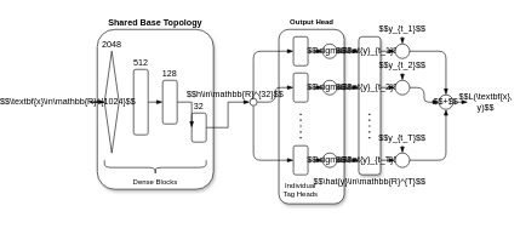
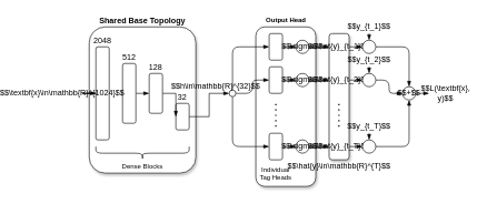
  <mxCell id="0" />
  <mxCell id="1" parent="0" />
  <mxCell id="2" value="" style="rounded=1;whiteSpace=wrap;html=1;shadow=1;" vertex="1" parent="1"><mxGeometry x="340" y="40" width="90" height="240" as="geometry" /></mxCell>
  <mxCell id="3" value="" style="rounded=1;whiteSpace=wrap;html=1;labelPosition=center;verticalLabelPosition=top;align=center;verticalAlign=bottom;shadow=1;" vertex="1" parent="1"><mxGeometry x="450" y="50" width="30" height="190" as="geometry" /></mxCell>
  <mxCell id="4" value="&lt;b&gt;Shared Base Topology&lt;/b&gt;" style="rounded=1;whiteSpace=wrap;html=1;labelPosition=center;verticalLabelPosition=top;align=center;verticalAlign=bottom;shadow=1;" parent="1" vertex="1"><mxGeometry x="90" y="40" width="160" height="220" as="geometry" /></mxCell>
  <mxCell id="5" style="edgeStyle=orthogonalEdgeStyle;rounded=0;orthogonalLoop=1;jettySize=auto;html=1;exitX=1;exitY=0.5;exitDx=0;exitDy=0;entryX=0;entryY=0.5;entryDx=0;entryDy=0;endArrow=blockThin;endFill=1;" parent="1" source="6" target="10" edge="1"><mxGeometry relative="1" as="geometry" /></mxCell>
  <mxCell id="6" value="512" style="rounded=1;whiteSpace=wrap;html=1;labelPosition=center;verticalLabelPosition=top;align=center;verticalAlign=bottom;" parent="1" vertex="1"><mxGeometry x="140" y="95" width="20" height="90" as="geometry" /></mxCell>
  <mxCell id="7" style="edgeStyle=orthogonalEdgeStyle;rounded=0;orthogonalLoop=1;jettySize=auto;html=1;exitX=1;exitY=0.5;exitDx=0;exitDy=0;entryX=0;entryY=0.5;entryDx=0;entryDy=0;endArrow=blockThin;endFill=1;" parent="1" source="8" target="19" edge="1"><mxGeometry relative="1" as="geometry" /></mxCell>
  <mxCell id="8" value="32" style="rounded=1;whiteSpace=wrap;html=1;labelPosition=center;verticalLabelPosition=top;align=center;verticalAlign=bottom;" parent="1" vertex="1"><mxGeometry x="220" y="155" width="20" height="40" as="geometry" /></mxCell>
  <mxCell id="9" style="edgeStyle=orthogonalEdgeStyle;rounded=0;orthogonalLoop=1;jettySize=auto;html=1;exitX=1;exitY=0.5;exitDx=0;exitDy=0;entryX=0;entryY=0.5;entryDx=0;entryDy=0;endArrow=blockThin;endFill=1;" parent="1" source="10" target="8" edge="1"><mxGeometry relative="1" as="geometry" /></mxCell>
  <mxCell id="10" value="128" style="rounded=1;whiteSpace=wrap;html=1;labelPosition=center;verticalLabelPosition=top;align=center;verticalAlign=bottom;" parent="1" vertex="1"><mxGeometry x="180" y="110" width="20" height="60" as="geometry" /></mxCell>
- <mxCell id="11" value="2048" style="rhombus;whiteSpace=wrap;html=1;labelPosition=center;verticalLabelPosition=top;align=center;verticalAlign=bottom;" parent="1" vertex="1"><mxGeometry x="100" y="70" width="20" height="140" as="geometry" /></mxCell>
+ <mxCell id="11" value="2048" style="rounded=1;whiteSpace=wrap;html=1;labelPosition=center;verticalLabelPosition=top;align=center;verticalAlign=bottom;" parent="1" vertex="1"><mxGeometry x="100" y="70" width="20" height="140" as="geometry" /></mxCell>
  <mxCell id="12" value="" style="shape=curlyBracket;whiteSpace=wrap;html=1;rounded=1;rotation=-90;size=0.5;" parent="1" vertex="1"><mxGeometry x="160" y="160" width="20" height="140" as="geometry" /></mxCell>
  <mxCell id="13" value="Dense Blocks" style="text;html=1;strokeColor=none;fillColor=none;align=center;verticalAlign=middle;whiteSpace=wrap;rounded=0;fontSize=10;" parent="1" vertex="1"><mxGeometry x="115" y="240" width="110" height="20" as="geometry" /></mxCell>
  <mxCell id="14" style="edgeStyle=orthogonalEdgeStyle;rounded=0;orthogonalLoop=1;jettySize=auto;html=1;exitX=1;exitY=0.5;exitDx=0;exitDy=0;endArrow=blockThin;endFill=1;" parent="1" source="15" target="11" edge="1"><mxGeometry relative="1" as="geometry" /></mxCell>
  <mxCell id="15" value="$$\textbf{x}\in\mathbb{R}^{1024}$$" style="text;html=1;strokeColor=none;fillColor=none;align=center;verticalAlign=middle;whiteSpace=wrap;rounded=0;fontSize=12;" parent="1" vertex="1"><mxGeometry y="130" width="60" height="20" as="geometry" x="20" /></mxCell>
  <mxCell id="16" style="edgeStyle=orthogonalEdgeStyle;rounded=1;orthogonalLoop=1;jettySize=auto;html=1;exitX=0.5;exitY=0;exitDx=0;exitDy=0;entryX=0;entryY=0.5;entryDx=0;entryDy=0;endArrow=blockThin;endFill=1;" parent="1" source="19" target="22" edge="1"><mxGeometry relative="1" as="geometry" /></mxCell>
  <mxCell id="17" style="edgeStyle=orthogonalEdgeStyle;rounded=1;orthogonalLoop=1;jettySize=auto;html=1;exitX=0.5;exitY=1;exitDx=0;exitDy=0;entryX=0;entryY=0.5;entryDx=0;entryDy=0;endArrow=blockThin;endFill=1;" parent="1" source="19" target="26" edge="1"><mxGeometry relative="1" as="geometry" /></mxCell>
  <mxCell id="18" style="edgeStyle=orthogonalEdgeStyle;rounded=1;orthogonalLoop=1;jettySize=auto;html=1;exitX=1;exitY=0.5;exitDx=0;exitDy=0;entryX=0;entryY=0.5;entryDx=0;entryDy=0;endArrow=blockThin;endFill=1;" parent="1" source="19" target="24" edge="1"><mxGeometry relative="1" as="geometry" /></mxCell>
  <mxCell id="19" value="" style="ellipse;whiteSpace=wrap;html=1;aspect=fixed;" parent="1" vertex="1"><mxGeometry x="300" y="135" width="10" height="10" as="geometry" /></mxCell>
  <mxCell id="20" value="$$h\in\mathbb{R}^{32}$$" style="text;html=1;strokeColor=none;fillColor=none;align=center;verticalAlign=middle;whiteSpace=wrap;rounded=0;fontSize=12;" parent="1" vertex="1"><mxGeometry x="260" y="120" width="40" height="20" as="geometry" /></mxCell>
  <mxCell id="21" style="edgeStyle=orthogonalEdgeStyle;rounded=0;orthogonalLoop=1;jettySize=auto;html=1;exitX=1;exitY=0.5;exitDx=0;exitDy=0;entryX=0;entryY=0.5;entryDx=0;entryDy=0;endArrow=blockThin;endFill=1;" edge="1" parent="1" source="22" target="32"><mxGeometry relative="1" as="geometry"><mxPoint x="400" y="70" as="targetPoint" /></mxGeometry></mxCell>
  <mxCell id="22" value="" style="rounded=1;whiteSpace=wrap;html=1;labelPosition=center;verticalLabelPosition=top;align=center;verticalAlign=bottom;" parent="1" vertex="1"><mxGeometry x="360" y="50" width="20" height="40" as="geometry" /></mxCell>
  <mxCell id="23" style="edgeStyle=orthogonalEdgeStyle;rounded=1;orthogonalLoop=1;jettySize=auto;html=1;exitX=1;exitY=0.5;exitDx=0;exitDy=0;entryX=0;entryY=0.5;entryDx=0;entryDy=0;endArrow=blockThin;endFill=1;" parent="1" source="24" target="36" edge="1"><mxGeometry relative="1" as="geometry"><mxPoint x="400" y="120" as="targetPoint" /></mxGeometry></mxCell>
  <mxCell id="24" value="" style="rounded=1;whiteSpace=wrap;html=1;labelPosition=center;verticalLabelPosition=top;align=center;verticalAlign=bottom;" parent="1" vertex="1"><mxGeometry x="360" y="100" width="20" height="40" as="geometry" /></mxCell>
  <mxCell id="25" style="edgeStyle=orthogonalEdgeStyle;rounded=0;orthogonalLoop=1;jettySize=auto;html=1;exitX=1;exitY=0.5;exitDx=0;exitDy=0;entryX=0;entryY=0.5;entryDx=0;entryDy=0;endArrow=blockThin;endFill=1;" edge="1" parent="1" source="26" target="40"><mxGeometry relative="1" as="geometry"><mxPoint x="400" y="220" as="targetPoint" /></mxGeometry></mxCell>
  <mxCell id="26" value="" style="rounded=1;whiteSpace=wrap;html=1;labelPosition=center;verticalLabelPosition=top;align=center;verticalAlign=bottom;" parent="1" vertex="1"><mxGeometry x="360" y="200" width="20" height="40" as="geometry" /></mxCell>
  <mxCell id="27" value="" style="endArrow=none;dashed=1;html=1;dashPattern=1 3;strokeWidth=2;" parent="1" edge="1"><mxGeometry width="50" height="50" relative="1" as="geometry"><mxPoint x="370" y="190" as="sourcePoint" /><mxPoint x="370" y="150" as="targetPoint" /></mxGeometry></mxCell>
  <mxCell id="28" value="Individual&lt;br style=&quot;font-size: 10px;&quot;&gt;Tag Heads" style="text;html=1;strokeColor=none;fillColor=none;align=center;verticalAlign=middle;whiteSpace=wrap;rounded=0;fontSize=10;" parent="1" vertex="1"><mxGeometry x="340" y="250" width="60" height="20" as="geometry" /></mxCell>
  <mxCell id="29" style="edgeStyle=orthogonalEdgeStyle;rounded=0;orthogonalLoop=1;jettySize=auto;html=1;exitX=1;exitY=0.5;exitDx=0;exitDy=0;entryX=0;entryY=0.5;entryDx=0;entryDy=0;endArrow=blockThin;endFill=1;" edge="1" parent="1" source="30" target="42"><mxGeometry relative="1" as="geometry" /></mxCell>
  <mxCell id="30" value="$$\hat{y}_{t_1}$$" style="text;html=1;strokeColor=none;fillColor=none;align=center;verticalAlign=middle;whiteSpace=wrap;rounded=0;" parent="1" vertex="1"><mxGeometry x="450" y="60" width="30" height="20" as="geometry" /></mxCell>
  <mxCell id="31" style="edgeStyle=orthogonalEdgeStyle;rounded=0;orthogonalLoop=1;jettySize=auto;html=1;exitX=1;exitY=0.5;exitDx=0;exitDy=0;entryX=0;entryY=0.5;entryDx=0;entryDy=0;endArrow=blockThin;endFill=1;" edge="1" parent="1" source="32" target="30"><mxGeometry relative="1" as="geometry" /></mxCell>
  <mxCell id="32" value="$$\sigma$$" style="ellipse;whiteSpace=wrap;html=1;" vertex="1" parent="1"><mxGeometry x="400" y="60" width="20" height="20" as="geometry" /></mxCell>
  <mxCell id="33" style="edgeStyle=orthogonalEdgeStyle;rounded=0;orthogonalLoop=1;jettySize=auto;html=1;exitX=1;exitY=0.5;exitDx=0;exitDy=0;entryX=0;entryY=0.5;entryDx=0;entryDy=0;endArrow=blockThin;endFill=1;" edge="1" parent="1" source="34" target="46"><mxGeometry relative="1" as="geometry" /></mxCell>
  <mxCell id="34" value="$$\hat{y}_{t_2}$$" style="text;html=1;strokeColor=none;fillColor=none;align=center;verticalAlign=middle;whiteSpace=wrap;rounded=0;" vertex="1" parent="1"><mxGeometry x="450" y="110" width="30" height="20" as="geometry" /></mxCell>
  <mxCell id="35" style="edgeStyle=orthogonalEdgeStyle;rounded=0;orthogonalLoop=1;jettySize=auto;html=1;exitX=1;exitY=0.5;exitDx=0;exitDy=0;entryX=0;entryY=0.5;entryDx=0;entryDy=0;endArrow=blockThin;endFill=1;" edge="1" parent="1" source="36" target="34"><mxGeometry relative="1" as="geometry" /></mxCell>
  <mxCell id="36" value="$$\sigma$$" style="ellipse;whiteSpace=wrap;html=1;" vertex="1" parent="1"><mxGeometry x="400" y="110" width="20" height="20" as="geometry" /></mxCell>
  <mxCell id="37" style="edgeStyle=orthogonalEdgeStyle;rounded=0;orthogonalLoop=1;jettySize=auto;html=1;exitX=1;exitY=0.5;exitDx=0;exitDy=0;entryX=0;entryY=0.5;entryDx=0;entryDy=0;endArrow=blockThin;endFill=1;" edge="1" parent="1" source="38" target="50"><mxGeometry relative="1" as="geometry" /></mxCell>
  <mxCell id="38" value="$$\hat{y}_{t_T}$$" style="text;html=1;strokeColor=none;fillColor=none;align=center;verticalAlign=middle;whiteSpace=wrap;rounded=0;" vertex="1" parent="1"><mxGeometry x="450" y="210" width="30" height="20" as="geometry" /></mxCell>
  <mxCell id="39" style="edgeStyle=orthogonalEdgeStyle;rounded=0;orthogonalLoop=1;jettySize=auto;html=1;exitX=1;exitY=0.5;exitDx=0;exitDy=0;entryX=0;entryY=0.5;entryDx=0;entryDy=0;endArrow=blockThin;endFill=1;" edge="1" parent="1" source="40" target="38"><mxGeometry relative="1" as="geometry" /></mxCell>
  <mxCell id="40" value="$$\sigma$$" style="ellipse;whiteSpace=wrap;html=1;" vertex="1" parent="1"><mxGeometry x="400" y="210" width="20" height="20" as="geometry" /></mxCell>
  <mxCell id="41" style="edgeStyle=orthogonalEdgeStyle;rounded=1;orthogonalLoop=1;jettySize=auto;html=1;exitX=1;exitY=0.5;exitDx=0;exitDy=0;entryX=0.5;entryY=0;entryDx=0;entryDy=0;endArrow=blockThin;endFill=1;" edge="1" parent="1" source="42" target="55"><mxGeometry relative="1" as="geometry" /></mxCell>
  <mxCell id="42" value="" style="ellipse;whiteSpace=wrap;html=1;aspect=fixed;" vertex="1" parent="1"><mxGeometry x="500" y="60" width="20" height="20" as="geometry" /></mxCell>
  <mxCell id="43" style="edgeStyle=orthogonalEdgeStyle;rounded=0;orthogonalLoop=1;jettySize=auto;html=1;exitX=0.5;exitY=1;exitDx=0;exitDy=0;entryX=0.5;entryY=0;entryDx=0;entryDy=0;endArrow=blockThin;endFill=1;" edge="1" parent="1" source="44" target="42"><mxGeometry relative="1" as="geometry" /></mxCell>
  <mxCell id="44" value="$$y_{t_1}$$" style="text;html=1;strokeColor=none;fillColor=none;align=center;verticalAlign=middle;whiteSpace=wrap;rounded=0;" vertex="1" parent="1"><mxGeometry x="500" y="30" width="20" height="20" as="geometry" /></mxCell>
  <mxCell id="45" style="edgeStyle=orthogonalEdgeStyle;rounded=1;orthogonalLoop=1;jettySize=auto;html=1;exitX=1;exitY=0.5;exitDx=0;exitDy=0;entryX=0;entryY=0.5;entryDx=0;entryDy=0;endArrow=blockThin;endFill=1;" edge="1" parent="1" source="46" target="55"><mxGeometry relative="1" as="geometry" /></mxCell>
  <mxCell id="46" value="" style="ellipse;whiteSpace=wrap;html=1;aspect=fixed;" vertex="1" parent="1"><mxGeometry x="500" y="110" width="20" height="20" as="geometry" /></mxCell>
  <mxCell id="47" style="edgeStyle=orthogonalEdgeStyle;rounded=0;orthogonalLoop=1;jettySize=auto;html=1;exitX=0.5;exitY=1;exitDx=0;exitDy=0;entryX=0.5;entryY=0;entryDx=0;entryDy=0;endArrow=blockThin;endFill=1;" edge="1" parent="1" source="48" target="46"><mxGeometry relative="1" as="geometry" /></mxCell>
  <mxCell id="48" value="$$y_{t_2}$$" style="text;html=1;strokeColor=none;fillColor=none;align=center;verticalAlign=middle;whiteSpace=wrap;rounded=0;" vertex="1" parent="1"><mxGeometry x="500" y="80" width="20" height="20" as="geometry" /></mxCell>
  <mxCell id="49" style="edgeStyle=orthogonalEdgeStyle;rounded=1;orthogonalLoop=1;jettySize=auto;html=1;exitX=1;exitY=0.5;exitDx=0;exitDy=0;entryX=0.5;entryY=1;entryDx=0;entryDy=0;endArrow=blockThin;endFill=1;" edge="1" parent="1" source="50" target="55"><mxGeometry relative="1" as="geometry" /></mxCell>
  <mxCell id="50" value="" style="ellipse;whiteSpace=wrap;html=1;aspect=fixed;" vertex="1" parent="1"><mxGeometry x="500" y="210" width="20" height="20" as="geometry" /></mxCell>
  <mxCell id="51" style="edgeStyle=orthogonalEdgeStyle;rounded=0;orthogonalLoop=1;jettySize=auto;html=1;exitX=0.5;exitY=1;exitDx=0;exitDy=0;entryX=0.5;entryY=0;entryDx=0;entryDy=0;endArrow=blockThin;endFill=1;" edge="1" parent="1" source="52" target="50"><mxGeometry relative="1" as="geometry" /></mxCell>
  <mxCell id="52" value="$$y_{t_T}$$" style="text;html=1;strokeColor=none;fillColor=none;align=center;verticalAlign=middle;whiteSpace=wrap;rounded=0;" vertex="1" parent="1"><mxGeometry x="500" y="180" width="20" height="20" as="geometry" /></mxCell>
  <mxCell id="53" value="$$L(\textbf{x}, y)$$" style="text;html=1;strokeColor=none;fillColor=none;align=center;verticalAlign=middle;whiteSpace=wrap;rounded=0;" vertex="1" parent="1"><mxGeometry x="600" y="130" width="50" height="20" as="geometry" /></mxCell>
  <mxCell id="54" style="edgeStyle=orthogonalEdgeStyle;rounded=1;orthogonalLoop=1;jettySize=auto;html=1;exitX=1;exitY=0.5;exitDx=0;exitDy=0;entryX=0;entryY=0.5;entryDx=0;entryDy=0;endArrow=blockThin;endFill=1;" edge="1" parent="1" source="55" target="53"><mxGeometry relative="1" as="geometry" /></mxCell>
  <mxCell id="55" value="$$+$$" style="ellipse;whiteSpace=wrap;html=1;aspect=fixed;" vertex="1" parent="1"><mxGeometry x="560" y="130" width="20" height="20" as="geometry" /></mxCell>
  <mxCell id="56" value="Output Head" style="text;html=1;strokeColor=none;fillColor=none;align=center;verticalAlign=middle;whiteSpace=wrap;rounded=0;fontSize=10;fontStyle=1" vertex="1" parent="1"><mxGeometry x="352.5" y="20" width="65" height="20" as="geometry" /></mxCell>
  <mxCell id="57" value="$$\hat{y}\in\mathbb{R}^{T}$$" style="text;html=1;strokeColor=none;fillColor=none;align=center;verticalAlign=middle;whiteSpace=wrap;rounded=0;fontSize=12;" vertex="1" parent="1"><mxGeometry x="440" y="240" width="50" height="20" as="geometry" /></mxCell>
  <mxCell id="58" value="" style="endArrow=none;dashed=1;html=1;dashPattern=1 3;strokeWidth=2;" edge="1" parent="1"><mxGeometry width="50" height="50" relative="1" as="geometry"><mxPoint x="464.71" y="190" as="sourcePoint" /><mxPoint x="464.71" y="150" as="targetPoint" /></mxGeometry></mxCell>
